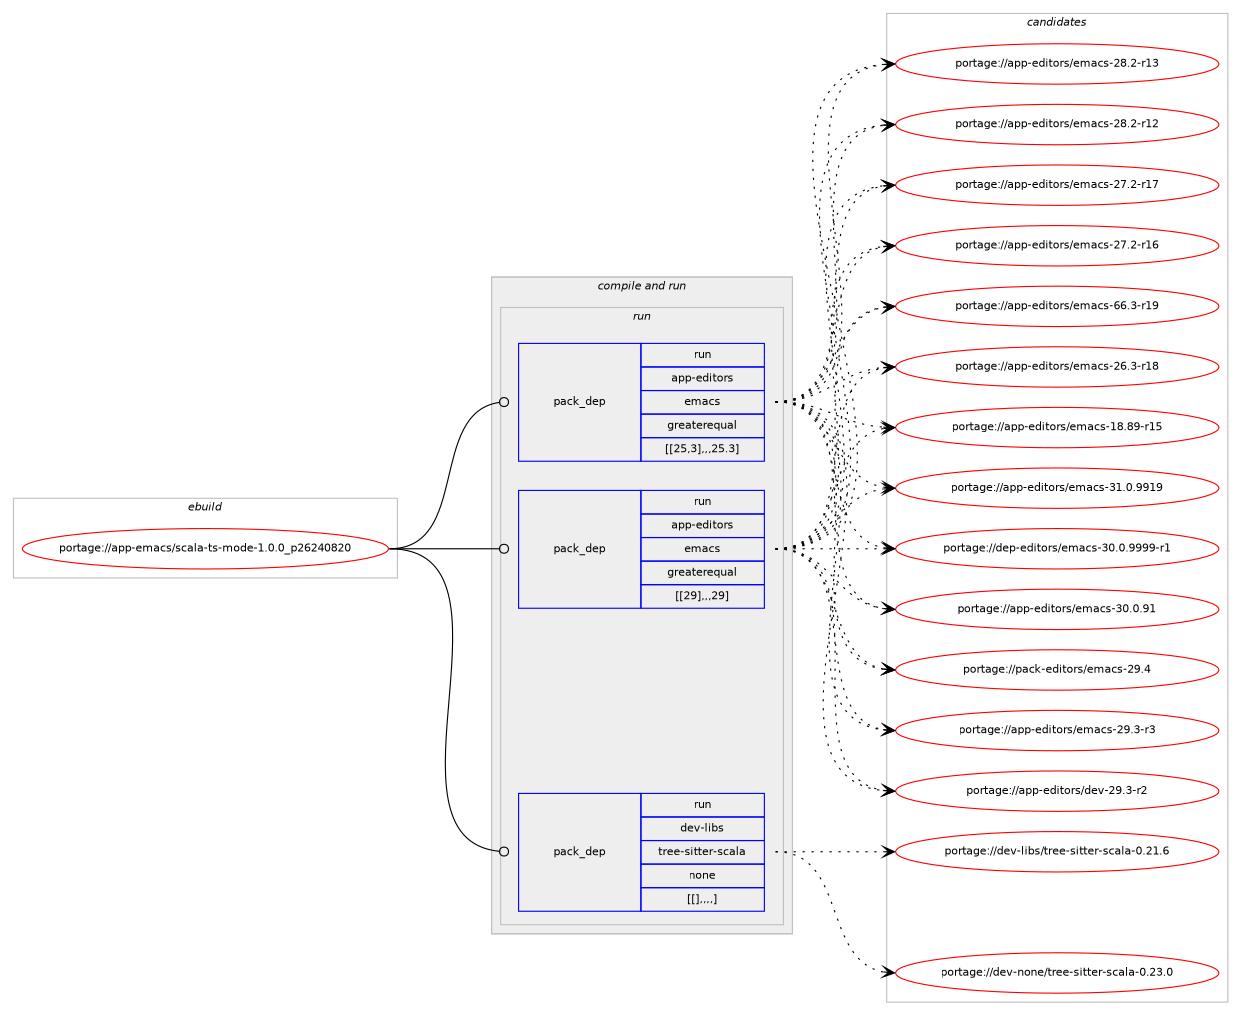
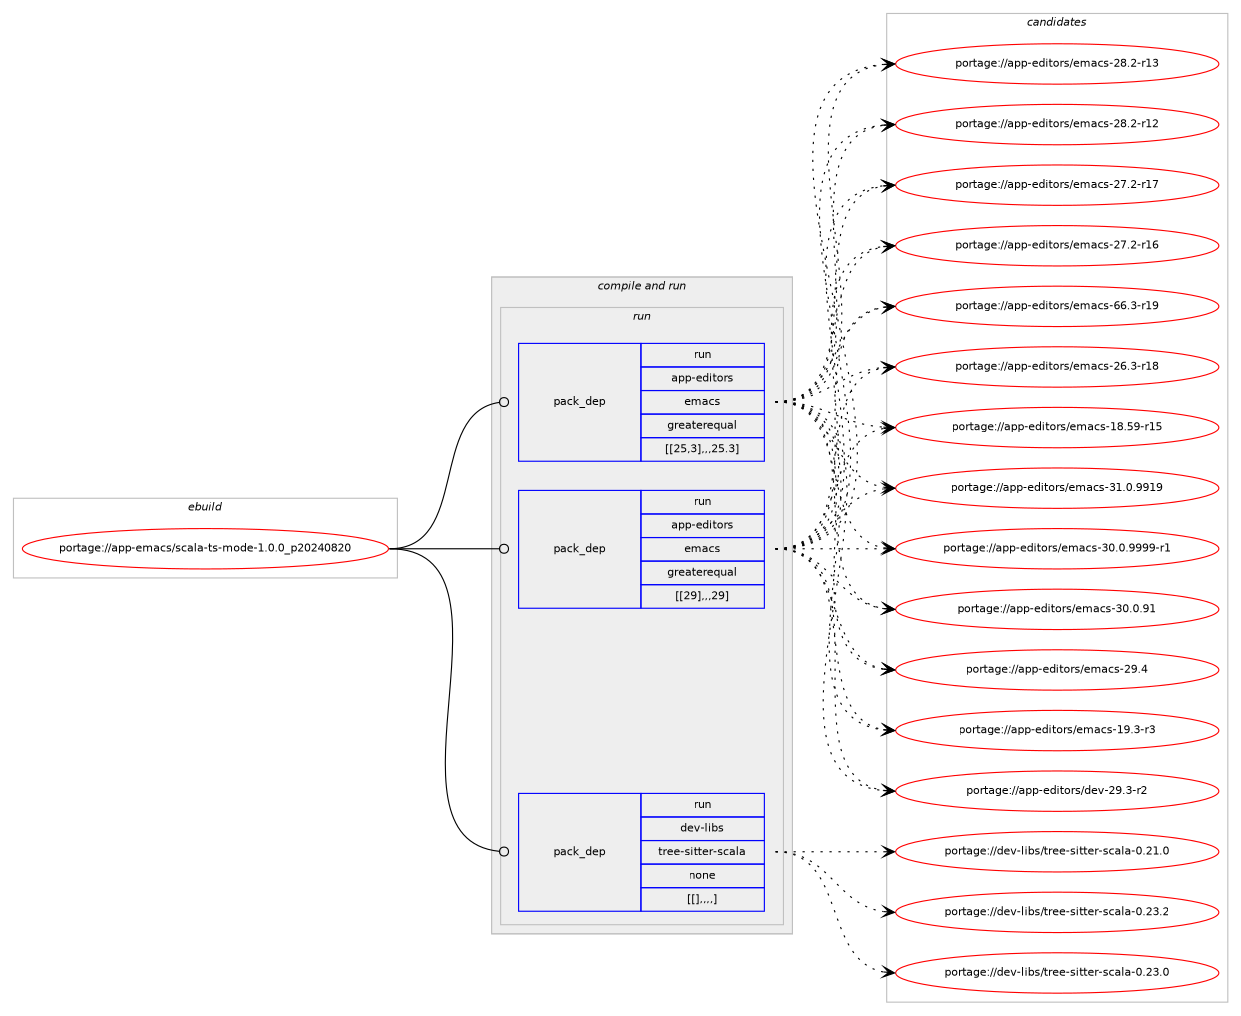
  digraph {
    compound=true
    concentrate=true
    fontname=Helvetica
    fontsize=10
    newrank=true
    rankdir=LR
    ranksep=1.5
    node [color=red fontname=Helvetica fontsize=10]
    edge [arrowhead=vee headport=w style=dotted tailport=e weight=100]
-   n1 [label="portage://app-emacs/scala-ts-mode-1.0.0_p26240820" width=4]
+   n1 [label="portage://app-emacs/scala-ts-mode-1.0.0_p20240820" width=4]
    n2 [color=blue label=<<TABLE BORDER="0" CELLBORDER="1" CELLSPACING="0" CELLPADDING="4" WIDTH="220"><TR><TD ROWSPAN="6" CELLPADDING="30">pack_dep</TD></TR><TR><TD WIDTH="110">run</TD></TR><TR><TD>app-editors</TD></TR><TR><TD>emacs</TD></TR><TR><TD>greaterequal</TD></TR><TR><TD>[[25,3],,,25.3]</TD></TR></TABLE>> shape=none]
    n3 [color=blue label=<<TABLE BORDER="0" CELLBORDER="1" CELLSPACING="0" CELLPADDING="4" WIDTH="220"><TR><TD ROWSPAN="6" CELLPADDING="30">pack_dep</TD></TR><TR><TD WIDTH="110">run</TD></TR><TR><TD>app-editors</TD></TR><TR><TD>emacs</TD></TR><TR><TD>greaterequal</TD></TR><TR><TD>[[29],,,29]</TD></TR></TABLE>> shape=none]
    n4 [color=blue label=<<TABLE BORDER="0" CELLBORDER="1" CELLSPACING="0" CELLPADDING="4" WIDTH="220"><TR><TD ROWSPAN="6" CELLPADDING="30">pack_dep</TD></TR><TR><TD WIDTH="110">run</TD></TR><TR><TD>dev-libs</TD></TR><TR><TD>tree-sitter-scala</TD></TR><TR><TD>none</TD></TR><TR><TD>[[],,,,]</TD></TR></TABLE>> shape=none]
    n5 [label="portage://app-editors/emacs-31.0.9919" width=4]
-   n6 [label="portage://dep-editors/emacs-30.0.9999-r1" width=4]
+   n6 [label="portage://app-editors/emacs-30.0.9999-r1" width=4]
    n7 [label="portage://app-editors/emacs-30.0.91" width=4]
-   n8 [label="portage://pack-editors/emacs-29.4" width=4]
-   n9 [label="portage://app-editors/emacs-29.3-r3" width=4]
+   n8 [label="portage://app-editors/emacs-29.4" width=4]
+   n9 [label="portage://app-editors/emacs-19.3-r3" width=4]
    n10 [label="portage://app-editors/dev-29.3-r2" width=4]
    n11 [label="portage://app-editors/emacs-28.2-r13" width=4]
    n12 [label="portage://app-editors/emacs-28.2-r12" width=4]
    n13 [label="portage://app-editors/emacs-27.2-r17" width=4]
    n14 [label="portage://app-editors/emacs-27.2-r16" width=4]
    n15 [label="portage://app-editors/emacs-66.3-r19" width=4]
    n16 [label="portage://app-editors/emacs-26.3-r18" width=4]
-   n17 [label="portage://app-editors/emacs-18.89-r15" width=4]
-   n19 [label="portage://dev-none/tree-sitter-scala-0.23.0" width=4]
-   n20 [label="portage://dev-libs/tree-sitter-scala-0.21.6" width=4]
+   n17 [label="portage://app-editors/emacs-18.59-r15" width=4]
+   n18 [label="portage://dev-libs/tree-sitter-scala-0.23.2" width=4]
+   n19 [label="portage://dev-libs/tree-sitter-scala-0.23.0" width=4]
+   n20 [label="portage://dev-libs/tree-sitter-scala-0.21.0" width=4]
    subgraph cluster_1 {
      color=gray
      label=<<i>ebuild</i>>
      n1
    }
    subgraph cluster_2 {
      color=gray
      label=<<i>dependencies</i>>
      subgraph cluster_3 {
        color=gray
        fillcolor="#eeeeee"
        label=<<i>compile</i>>
        style=filled
      }
      subgraph cluster_4 {
        color=gray
        fillcolor="#eeeeee"
        label=<<i>compile and run</i>>
        style=filled
      }
      subgraph cluster_5 {
        color=gray
        fillcolor="#eeeeee"
        label=<<i>run</i>>
        style=filled
        subgraph sub_6 {
          color=gray
          fillcolor="#eeeeee"
          label=<<i>run</i>>
          style=filled
          n2
        }
        subgraph sub_7 {
          color=gray
          fillcolor="#eeeeee"
          label=<<i>run</i>>
          style=filled
          n3
        }
        subgraph sub_8 {
          color=gray
          fillcolor="#eeeeee"
          label=<<i>run</i>>
          style=filled
          n4
        }
      }
    }
    subgraph cluster_9 {
      color=gray
      label=<<i>candidates</i>>
      rank=same
      subgraph sub_10 {
        color=black
        label=<<i>candidates</i>>
        nodesep=1
        rank=same
        n5
        n6
        n7
        n8
        n9
        n10
        n11
        n12
        n13
        n14
        n15
        n16
        n17
      }
      subgraph sub_11 {
        color=black
        label=<<i>candidates</i>>
        nodesep=1
        rank=same
        n5
        n6
        n7
        n8
        n9
        n10
        n11
        n12
        n13
        n14
        n15
        n16
        n17
      }
      subgraph sub_12 {
        color=black
        label=<<i>candidates</i>>
        nodesep=1
        rank=same
+       n18
        n19
        n20
      }
    }
    n1 -> n2 [arrowhead=odot style=solid weight=20]
    n1 -> n3 [arrowhead=odot style=solid weight=20]
    n1 -> n4 [arrowhead=odot style=solid weight=20]
    n2 -> n5
    n2 -> n6
    n2 -> n7
    n2 -> n8
    n2 -> n9
    n2 -> n10
    n2 -> n11
    n2 -> n12
    n2 -> n13
    n2 -> n14
    n2 -> n15
    n2 -> n16
    n2 -> n17
    n3 -> n5
    n3 -> n6
    n3 -> n7
    n3 -> n8
    n3 -> n9
    n3 -> n10
    n3 -> n11
    n3 -> n12
    n3 -> n13
    n3 -> n14
    n3 -> n15
    n3 -> n16
    n3 -> n17
+   n4 -> n18
    n4 -> n19
    n4 -> n20
  }
